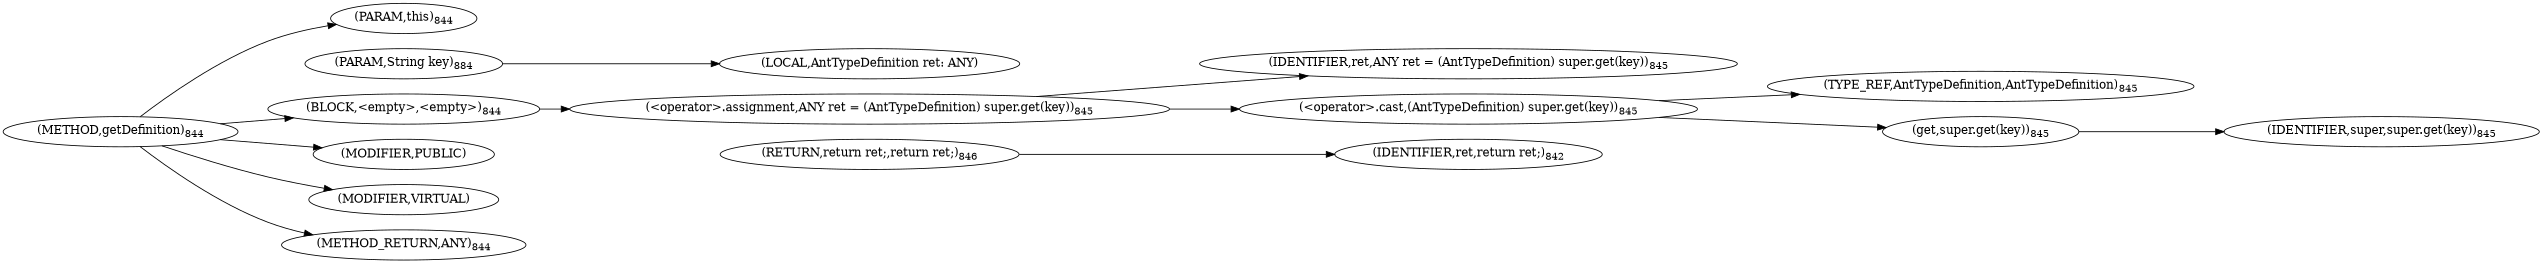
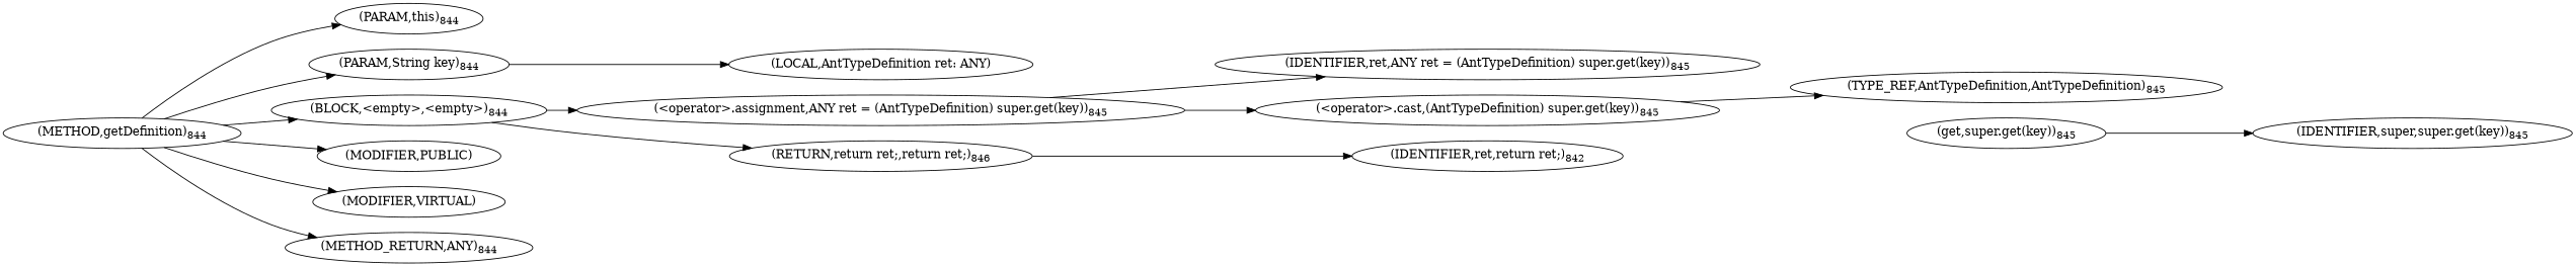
  digraph {
    rankdir=LR
    n1 [label=<(METHOD,getDefinition)<SUB>844</SUB>>]
    n2 [label=<(PARAM,this)<SUB>844</SUB>>]
-   n3 [label=<(PARAM,String key)<SUB>884</SUB>>]
+   n3 [label=<(PARAM,String key)<SUB>844</SUB>>]
    n4 [label=<(BLOCK,&lt;empty&gt;,&lt;empty&gt;)<SUB>844</SUB>>]
    n5 [label=<(MODIFIER,PUBLIC)>]
    n6 [label=<(MODIFIER,VIRTUAL)>]
    n7 [label=<(METHOD_RETURN,ANY)<SUB>844</SUB>>]
    n8 [label=<(LOCAL,AntTypeDefinition ret: ANY)>]
    n9 [label=<(&lt;operator&gt;.assignment,ANY ret = (AntTypeDefinition) super.get(key))<SUB>845</SUB>>]
    n10 [label=<(RETURN,return ret;,return ret;)<SUB>846</SUB>>]
    n11 [label=<(IDENTIFIER,ret,ANY ret = (AntTypeDefinition) super.get(key))<SUB>845</SUB>>]
    n12 [label=<(&lt;operator&gt;.cast,(AntTypeDefinition) super.get(key))<SUB>845</SUB>>]
    n13 [label=<(IDENTIFIER,ret,return ret;)<SUB>842</SUB>>]
    n14 [label=<(TYPE_REF,AntTypeDefinition,AntTypeDefinition)<SUB>845</SUB>>]
    n15 [label=<(get,super.get(key))<SUB>845</SUB>>]
    n16 [label=<(IDENTIFIER,super,super.get(key))<SUB>845</SUB>>]
    n1 -> n2
+   n1 -> n3
    n1 -> n4
    n1 -> n5
    n1 -> n6
    n1 -> n7
    n3 -> n8
    n4 -> n9
+   n4 -> n10
    n9 -> n11
    n9 -> n12
    n10 -> n13
    n12 -> n14
-   n12 -> n15
    n15 -> n16
  }
